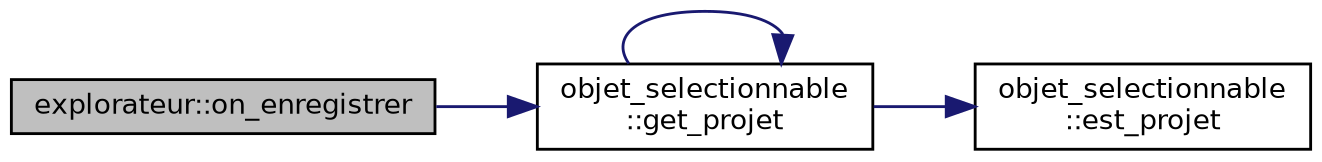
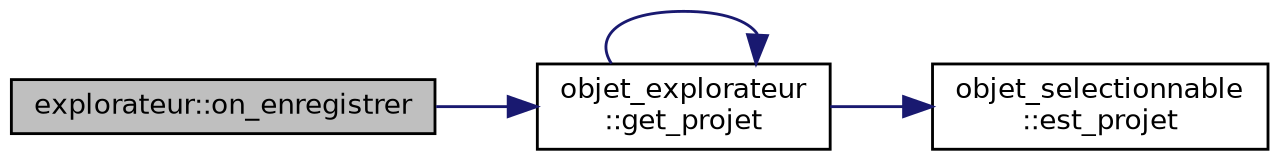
  digraph {
    rankdir=LR
    node [color=black fillcolor=white fontname=Helvetica fontsize=10 shape=record style=filled]
    edge [color=midnightblue fontname=Helvetica fontsize=10 labelfontname=Helvetica labelfontsize=10 style=solid]
    n1 [fillcolor=grey75 fontcolor=black height=0.2 label="explorateur::on_enregistrer" width=0.4]
-   n2 [height=0.2 label="objet_selectionnable\l::get_projet" width=0.4]
+   n2 [height=0.2 label="objet_explorateur\l::get_projet" width=0.4]
    n3 [height=0.2 label="objet_selectionnable\l::est_projet" width=0.4]
    n1 -> n2
    n2 -> n2
    n2 -> n3
  }
